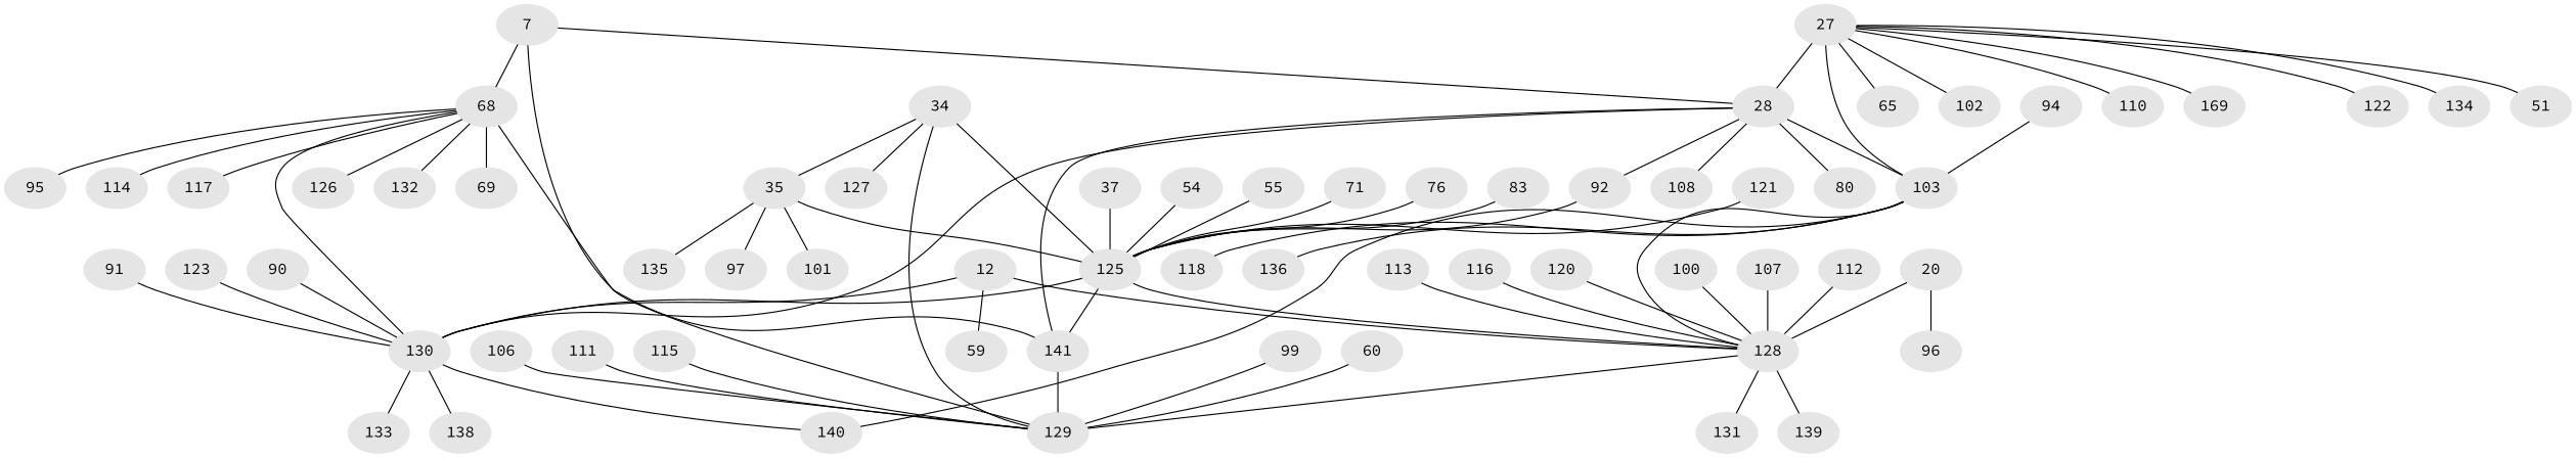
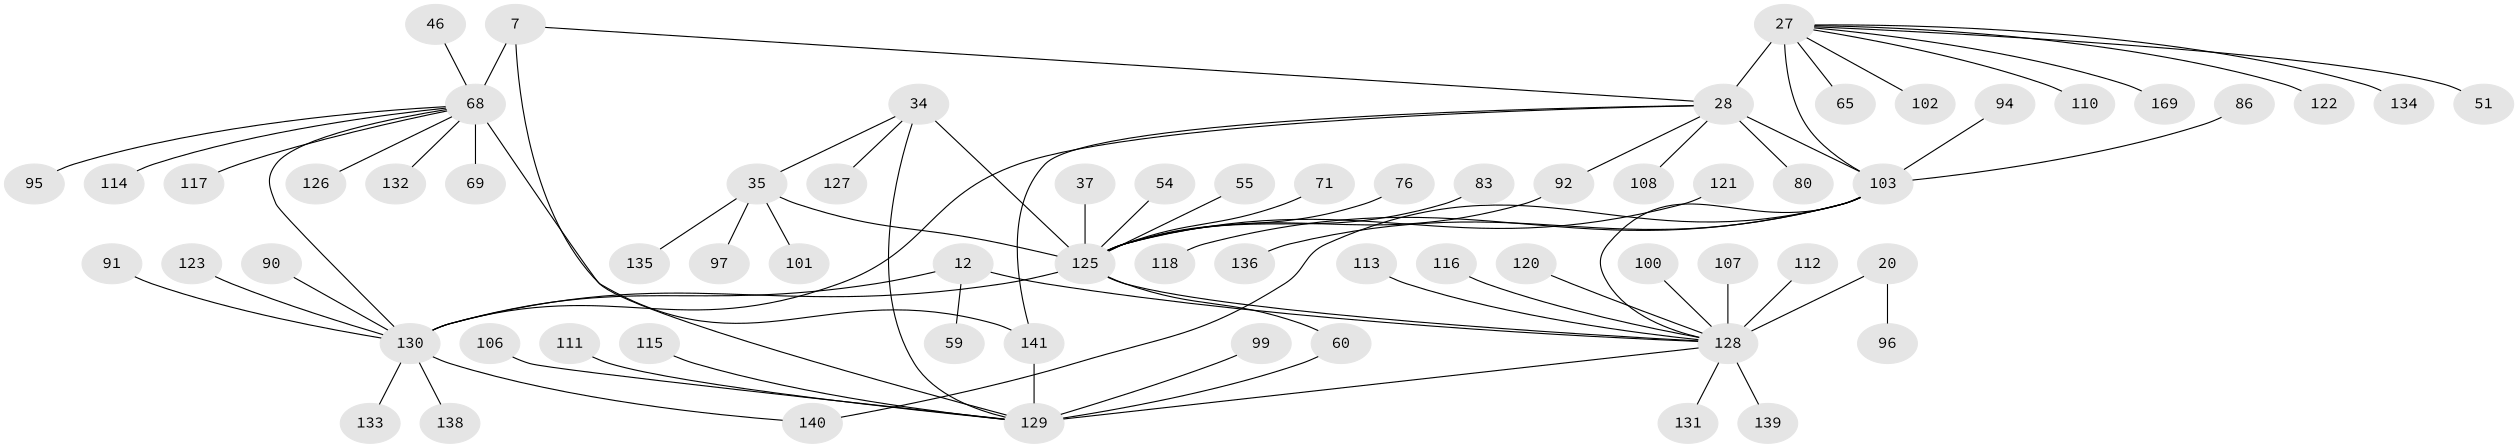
  graph {
    fontname="Source Code Pro"
    node [color=gray90 fontname="Source Code Pro" style=filled]
    edge [fontname="Source Code Pro"]
    7 [super="+3"]
    28 [super="+24"]
    68 [super="+6"]
    129 [super="+4+38+45+57"]
    130 [super="+14+41+42+43+13+49+50+56+63+72+75+82+88+89"]
    103 [super="+23+74+39+58+66"]
    80
    92
    108
    141 [super="+109"]
    69
    95
    114
    117
    126
    132
    12 [super="+11"]
    59
    128 [super="+21+98+105+36+40+48+62+79+87"]
    131
    139
    140 [super="+124"]
    133
    138
    20 [super="+18"]
    96
    27 [super="+26+25"]
    51
    65
    102
    110
    n32 [label=169]
    122 [super="+104"]
    134
    118
    136
    125 [super="+85+33"]
    34 [super="+31"]
    35 [super="+32"]
    127
    97 [super="+47"]
    101
    135
    37
+   46
    54
    55
    60 [super="+44"]
    71
    76
    83
+   86
    90
    91
    94 [super="+52"]
    99
    100
    106
    107
    111
    112
    113
    115 [super="+78"]
    116 [super="+84"]
    120
    121
    123
    7 -- 28
    7 -- 68 [weight=6]
    7 -- 129 [weight=4]
    28 -- 130
    28 -- 103 [weight=2]
    28 -- 80
    28 -- 92
    28 -- 108
    28 -- 141
    68 -- 130
    68 -- 141
    68 -- 69
    68 -- 95
    68 -- 114
    68 -- 117
    68 -- 126
    68 -- 132
    130 -- 140
    130 -- 133
    130 -- 138
    103 -- 128 [weight=2]
    103 -- 140
    103 -- 118
    103 -- 136
    92 -- 125
    141 -- 129 [weight=6]
    12 -- 130 [weight=10]
    12 -- 59
    12 -- 128 [weight=2]
    128 -- 129
    128 -- 131
    128 -- 139
    20 -- 128 [weight=10]
    20 -- 96
    27 -- 28 [weight=8]
    27 -- 103 [weight=4]
    27 -- 51
    27 -- 65
    27 -- 102
    27 -- 110
    27 -- n32
    27 -- 122
    27 -- 134
    125 -- 130
-   125 -- 141
+   125 -- 60
    125 -- 128 [weight=2]
    34 -- 129
    34 -- 125 [weight=6]
    34 -- 35 [weight=4]
    34 -- 127
    35 -- 125 [weight=7]
    35 -- 97
    35 -- 101
    35 -- 135
    37 -- 125
+   46 -- 68
    54 -- 125
    55 -- 125
    60 -- 129
    71 -- 125
    76 -- 125
    83 -- 125
+   86 -- 103
    90 -- 130
    91 -- 130
    94 -- 103
    99 -- 129
    100 -- 128
    106 -- 129
    107 -- 128
    111 -- 129
    112 -- 128
    113 -- 128
    115 -- 129
    116 -- 128
    120 -- 128
    121 -- 125
    123 -- 130
  }
